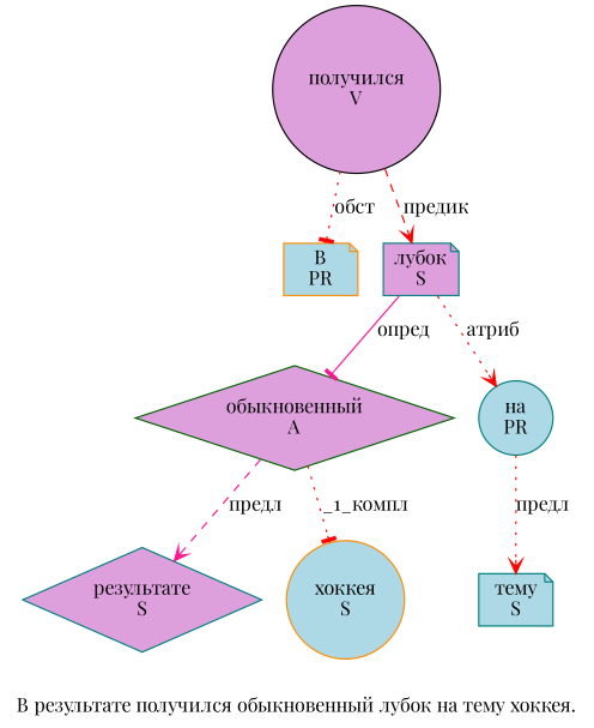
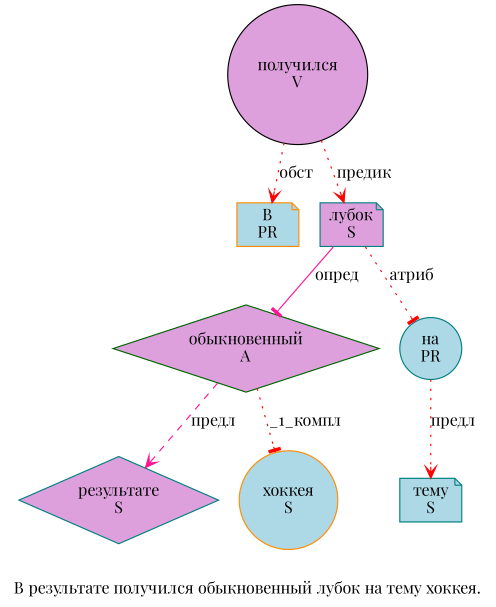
  digraph {
    fontname="Playfair Display"
    label="В результате получился обыкновенный лубок на тему хоккея."
    node [color=teal fillcolor=lightblue fontname="Playfair Display" penwidth=1 shape=note style=filled]
    edge [arrowhead=tee color=red fontname="Playfair Display" style=dotted]
    n1 [color=darkorange label="В\nPR"]
    n2 [fillcolor=plum label="результате\nS" shape=diamond]
    n3 [color=black fillcolor=plum label="получился\nV" shape=circle]
    n4 [fillcolor=plum label="лубок\nS"]
    n5 [color=darkgreen fillcolor=plum label="обыкновенный\nA" shape=diamond]
    n6 [label="на\nPR" shape=circle]
    n7 [color=darkorange label="хоккея\nS" shape=circle]
    n8 [label="тему\nS"]
-   n3 -> n1 [label="обст"]
-   n3 -> n4 [arrowhead=vee label="предик" style=dashed]
+   n3 -> n1 [arrowhead=vee label="обст"]
+   n3 -> n4 [arrowhead=vee label="предик"]
    n4 -> n5 [color=deeppink label="опред" style=solid]
-   n4 -> n6 [arrowhead=vee label="атриб"]
+   n4 -> n6 [label="атриб"]
    n5 -> n2 [arrowhead=vee color=deeppink label="предл" style=dashed]
    n5 -> n7 [label="_1_компл"]
    n6 -> n8 [arrowhead=vee label="предл"]
  }
